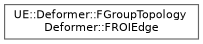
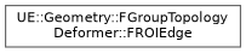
  digraph {
    rankdir=LR
-   n1 [color=grey40 fillcolor=white fontname=Helvetica fontsize=10 height=0.2 label="UE::Deformer::FGroupTopology\lDeformer::FROIEdge" shape=box style=filled width=0.4]
+   n1 [color=grey40 fillcolor=white fontname=Helvetica fontsize=10 height=0.2 label="UE::Geometry::FGroupTopology\lDeformer::FROIEdge" shape=box style=filled width=0.4]
  }
